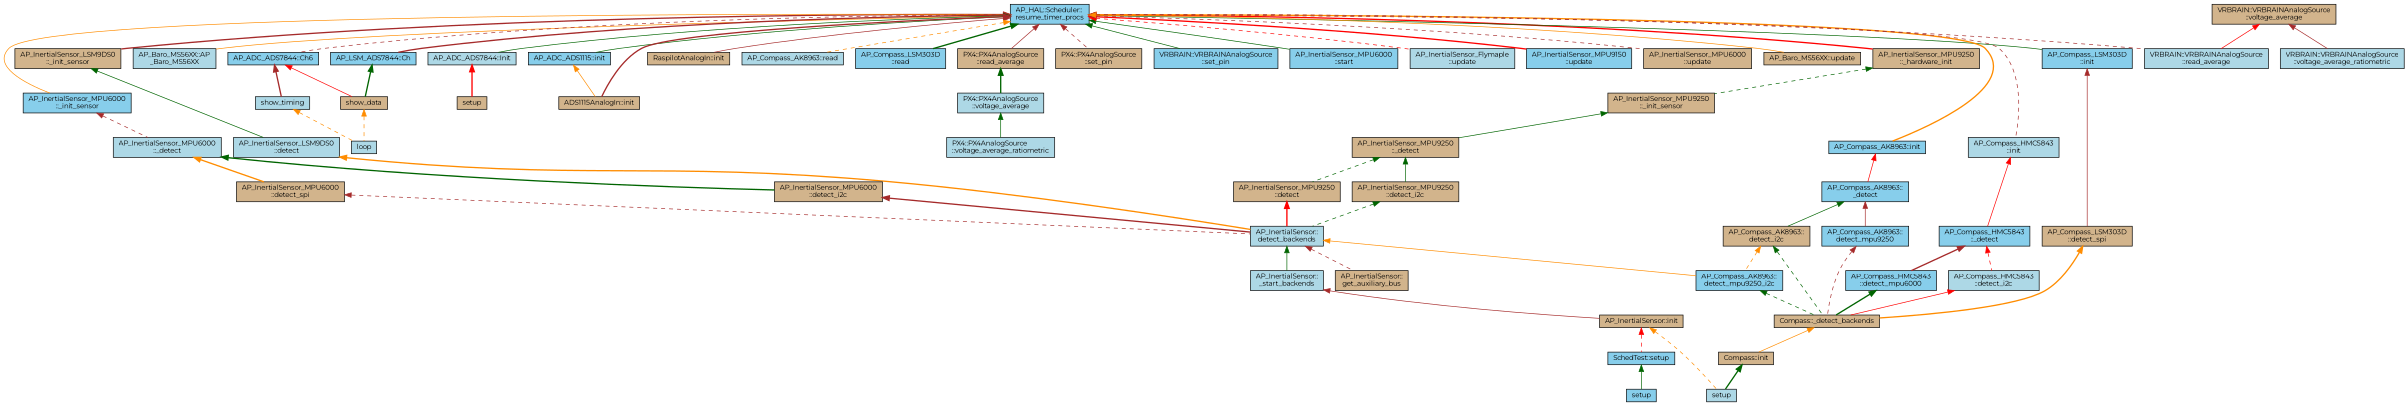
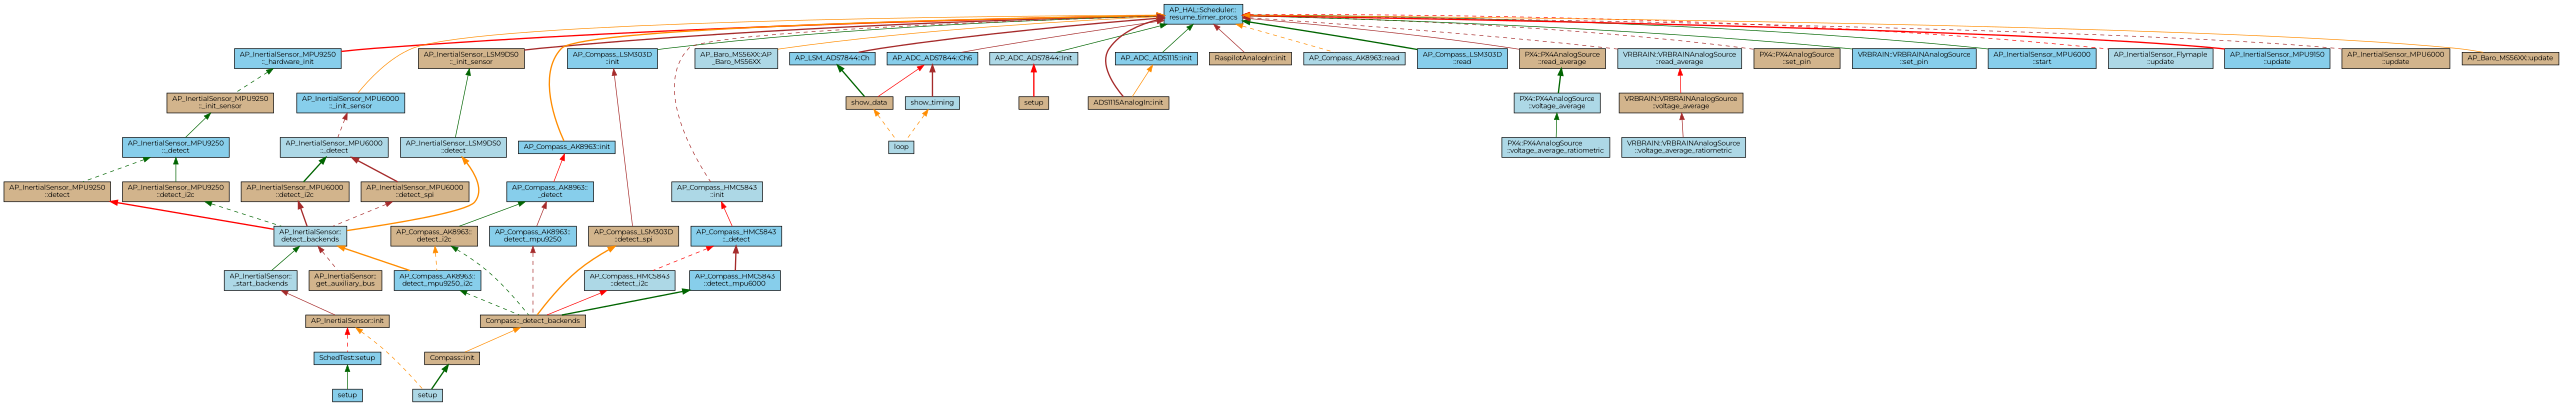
  digraph {
    fontname=Montserrat
    rankdir=TB
    node [color=black fillcolor=tan fontname=Montserrat fontsize=10 shape=record style=filled]
    edge [color=darkgreen dir=back fontname=Montserrat fontsize=10 labelfontname=Helvetica labelfontsize=10 style=solid]
    n1 [fillcolor=skyblue fontcolor=black height=0.2 label="AP_HAL::Scheduler::\lresume_timer_procs" width=0.4]
-   n2 [height=0.2 label="AP_InertialSensor_MPU9250\l::_hardware_init" width=0.4]
+   n2 [fillcolor=skyblue height=0.2 label="AP_InertialSensor_MPU9250\l::_hardware_init" width=0.4]
    n3 [height=0.2 label="AP_InertialSensor_LSM9DS0\l::_init_sensor" width=0.4]
    n4 [fillcolor=skyblue height=0.2 label="AP_InertialSensor_MPU6000\l::_init_sensor" width=0.4]
    n5 [fillcolor=lightblue height=0.2 label="AP_Baro_MS56XX::AP\l_Baro_MS56XX" width=0.4]
    n6 [fillcolor=skyblue height=0.2 label="AP_LSM_ADS7844::Ch" width=0.4]
    n7 [fillcolor=skyblue height=0.2 label="AP_ADC_ADS7844::Ch6" width=0.4]
    n8 [fillcolor=lightblue height=0.2 label="AP_ADC_ADS7844::Init" width=0.4]
    n9 [fillcolor=skyblue height=0.2 label="AP_ADC_ADS1115::init" width=0.4]
    n10 [height=0.2 label="ADS1115AnalogIn::init" width=0.4]
    n11 [height=0.2 label="RaspilotAnalogIn::init" width=0.4]
    n12 [fillcolor=skyblue height=0.2 label="AP_Compass_LSM303D\l::init" width=0.4]
    n13 [fillcolor=skyblue height=0.2 label="AP_Compass_AK8963::init" width=0.4]
    n14 [fillcolor=lightblue height=0.2 label="AP_Compass_HMC5843\l::init" width=0.4]
    n15 [fillcolor=lightblue height=0.2 label="AP_Compass_AK8963::read" width=0.4]
    n16 [fillcolor=skyblue height=0.2 label="AP_Compass_LSM303D\l::read" width=0.4]
    n17 [height=0.2 label="PX4::PX4AnalogSource\l::read_average" width=0.4]
    n18 [fillcolor=lightblue height=0.2 label="VRBRAIN::VRBRAINAnalogSource\l::read_average" width=0.4]
    n19 [height=0.2 label="PX4::PX4AnalogSource\l::set_pin" width=0.4]
    n20 [fillcolor=skyblue height=0.2 label="VRBRAIN::VRBRAINAnalogSource\l::set_pin" width=0.4]
    n21 [fillcolor=skyblue height=0.2 label="AP_InertialSensor_MPU6000\l::start" width=0.4]
    n22 [fillcolor=lightblue height=0.2 label="AP_InertialSensor_Flymaple\l::update" width=0.4]
    n23 [fillcolor=skyblue height=0.2 label="AP_InertialSensor_MPU9150\l::update" width=0.4]
    n24 [height=0.2 label="AP_InertialSensor_MPU6000\l::update" width=0.4]
    n25 [height=0.2 label="AP_Baro_MS56XX::update" width=0.4]
    n26 [height=0.2 label="AP_InertialSensor_MPU9250\l::_init_sensor" width=0.4]
    n27 [fillcolor=lightblue height=0.2 label="AP_InertialSensor_LSM9DS0\l::detect" width=0.4]
    n28 [fillcolor=lightblue height=0.2 label="AP_InertialSensor_MPU6000\l::_detect" width=0.4]
    n29 [height=0.2 label=show_data width=0.4]
    n30 [fillcolor=lightblue height=0.2 label=show_timing width=0.4]
    n31 [height=0.2 label=setup width=0.4]
    n32 [height=0.2 label="AP_Compass_LSM303D\l::detect_spi" width=0.4]
    n33 [fillcolor=skyblue height=0.2 label="AP_Compass_AK8963::\l_detect" width=0.4]
    n34 [fillcolor=skyblue height=0.2 label="AP_Compass_HMC5843\l::_detect" width=0.4]
    n35 [fillcolor=lightblue height=0.2 label="PX4::PX4AnalogSource\l::voltage_average" width=0.4]
    n36 [height=0.2 label="VRBRAIN::VRBRAINAnalogSource\l::voltage_average" width=0.4]
-   n37 [height=0.2 label="AP_InertialSensor_MPU9250\l::_detect" width=0.4]
+   n37 [fillcolor=skyblue height=0.2 label="AP_InertialSensor_MPU9250\l::_detect" width=0.4]
    n38 [height=0.2 label="AP_InertialSensor_MPU9250\l::detect" width=0.4]
    n39 [height=0.2 label="AP_InertialSensor_MPU9250\l::detect_i2c" width=0.4]
    n40 [fillcolor=lightblue height=0.2 label="AP_InertialSensor::\ldetect_backends" width=0.4]
    n41 [fillcolor=lightblue height=0.2 label="AP_InertialSensor::\l_start_backends" width=0.4]
    n42 [fillcolor=skyblue height=0.2 label="AP_Compass_AK8963::\ldetect_mpu9250_i2c" width=0.4]
    n43 [height=0.2 label="AP_InertialSensor::\lget_auxiliary_bus" width=0.4]
    n44 [height=0.2 label="AP_InertialSensor::init" width=0.4]
    n45 [height=0.2 label="Compass::_detect_backends" width=0.4]
    n46 [fillcolor=skyblue height=0.2 label="SchedTest::setup" width=0.4]
    n47 [fillcolor=lightblue height=0.2 label=setup width=0.4]
    n48 [fillcolor=skyblue height=0.2 label=setup width=0.4]
    n49 [height=0.2 label="Compass::init" width=0.4]
    n50 [height=0.2 label="AP_InertialSensor_MPU6000\l::detect_i2c" width=0.4]
    n51 [height=0.2 label="AP_InertialSensor_MPU6000\l::detect_spi" width=0.4]
    n52 [fillcolor=lightblue height=0.2 label=loop width=0.4]
    n53 [height=0.2 label="AP_Compass_AK8963::\ldetect_i2c" width=0.4]
    n54 [fillcolor=skyblue height=0.2 label="AP_Compass_AK8963::\ldetect_mpu9250" width=0.4]
    n55 [fillcolor=lightblue height=0.2 label="AP_Compass_HMC5843\l::detect_i2c" width=0.4]
    n56 [fillcolor=skyblue height=0.2 label="AP_Compass_HMC5843\l::detect_mpu6000" width=0.4]
    n57 [fillcolor=lightblue height=0.2 label="PX4::PX4AnalogSource\l::voltage_average_ratiometric" width=0.4]
    n58 [fillcolor=lightblue height=0.2 label="VRBRAIN::VRBRAINAnalogSource\l::voltage_average_ratiometric" width=0.4]
    n1 -> n2 [color=red style=bold]
    n1 -> n3 [color=brown style=bold]
    n1 -> n4 [color=darkorange]
    n1 -> n5 [color=darkorange]
    n1 -> n6 [color=brown style=bold]
-   n1 -> n7 [color=brown style=dashed]
+   n1 -> n7 [color=brown]
    n1 -> n8
    n1 -> n9
    n1 -> n10 [color=brown style=bold]
    n1 -> n11 [color=brown]
    n1 -> n12
    n1 -> n13 [color=darkorange style=bold]
    n1 -> n14 [color=brown style=dashed]
    n1 -> n15 [color=darkorange style=dashed]
    n1 -> n16 [style=bold]
    n1 -> n17 [color=brown]
    n1 -> n18 [color=brown style=dashed]
    n1 -> n19 [color=brown style=dashed]
    n1 -> n20
    n1 -> n21
    n1 -> n22 [color=red style=dashed]
    n1 -> n23 [color=red style=bold]
    n1 -> n24 [color=brown style=dashed]
    n1 -> n25 [color=darkorange]
    n2 -> n26 [style=dashed]
    n3 -> n27
    n4 -> n28 [color=brown style=dashed]
    n6 -> n29 [style=bold]
    n7 -> n29 [color=red]
    n7 -> n30 [color=brown style=bold]
    n8 -> n31 [color=red style=bold]
    n9 -> n10 [color=darkorange]
    n12 -> n32 [color=brown]
    n13 -> n33 [color=red]
    n14 -> n34 [color=red]
    n17 -> n35 [style=bold]
-   n36 -> n18 [color=red]
+   n18 -> n36 [color=red]
    n26 -> n37
    n27 -> n40 [color=darkorange style=bold]
    n28 -> n50 [style=bold]
-   n28 -> n51 [color=darkorange style=bold]
+   n28 -> n51 [color=brown style=bold]
    n29 -> n52 [color=darkorange style=dashed]
    n30 -> n52 [color=darkorange style=dashed]
    n32 -> n45 [color=darkorange style=bold]
    n33 -> n53
    n33 -> n54 [color=brown]
    n34 -> n55 [color=red style=dashed]
    n34 -> n56 [color=brown style=bold]
    n35 -> n57
    n36 -> n58 [color=brown]
    n37 -> n38 [style=dashed]
    n37 -> n39
    n38 -> n40 [color=red style=bold]
    n39 -> n40 [style=dashed]
    n40 -> n41
-   n40 -> n42 [color=darkorange]
+   n40 -> n42 [color=darkorange style=bold]
    n40 -> n43 [color=brown style=dashed]
    n41 -> n44 [color=brown]
    n42 -> n45 [style=dashed]
    n44 -> n46 [color=red style=dashed]
    n44 -> n47 [color=darkorange style=dashed]
    n45 -> n49 [color=darkorange]
    n46 -> n48
    n49 -> n47 [style=bold]
    n50 -> n40 [color=brown style=bold]
    n51 -> n40 [color=brown style=dashed]
    n53 -> n42 [color=darkorange style=dashed]
    n53 -> n45 [style=dashed]
    n54 -> n45 [color=brown style=dashed]
    n55 -> n45 [color=red]
    n56 -> n45 [style=bold]
  }
